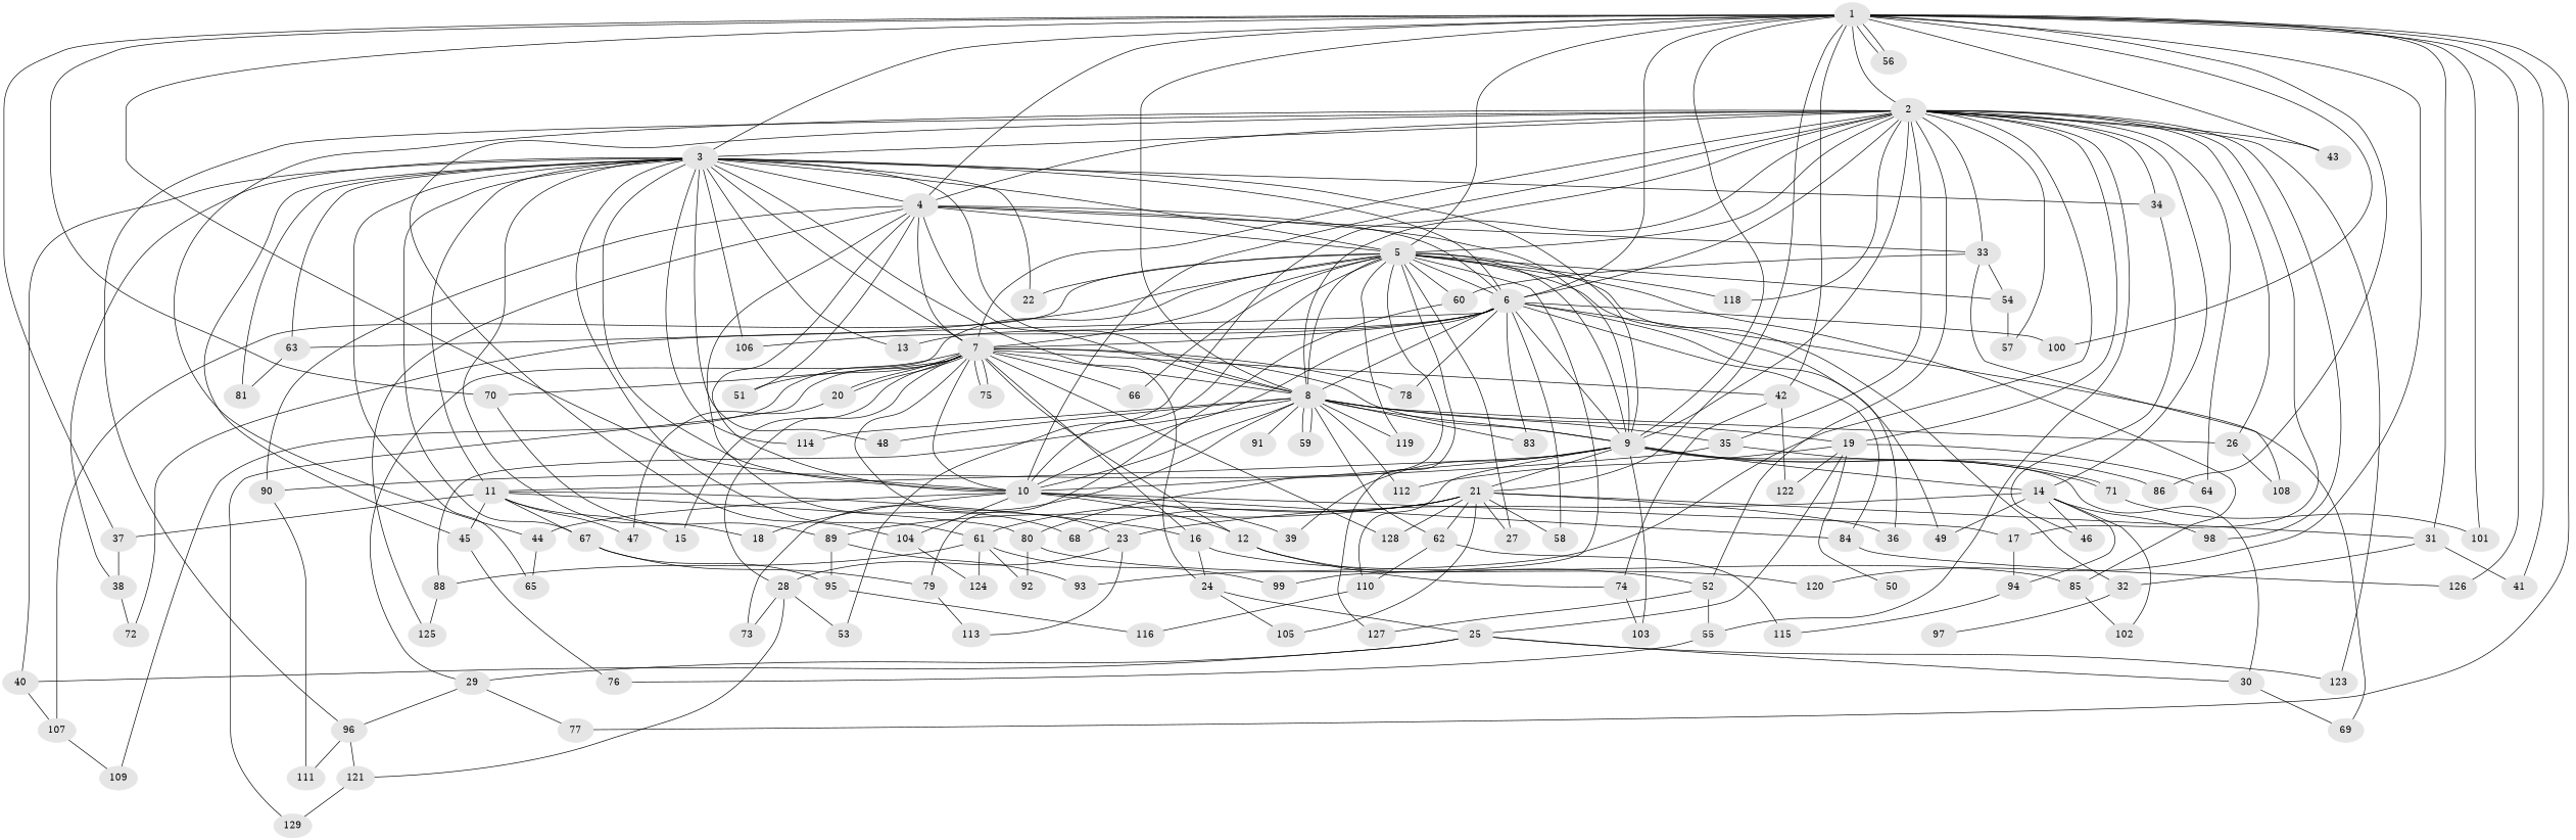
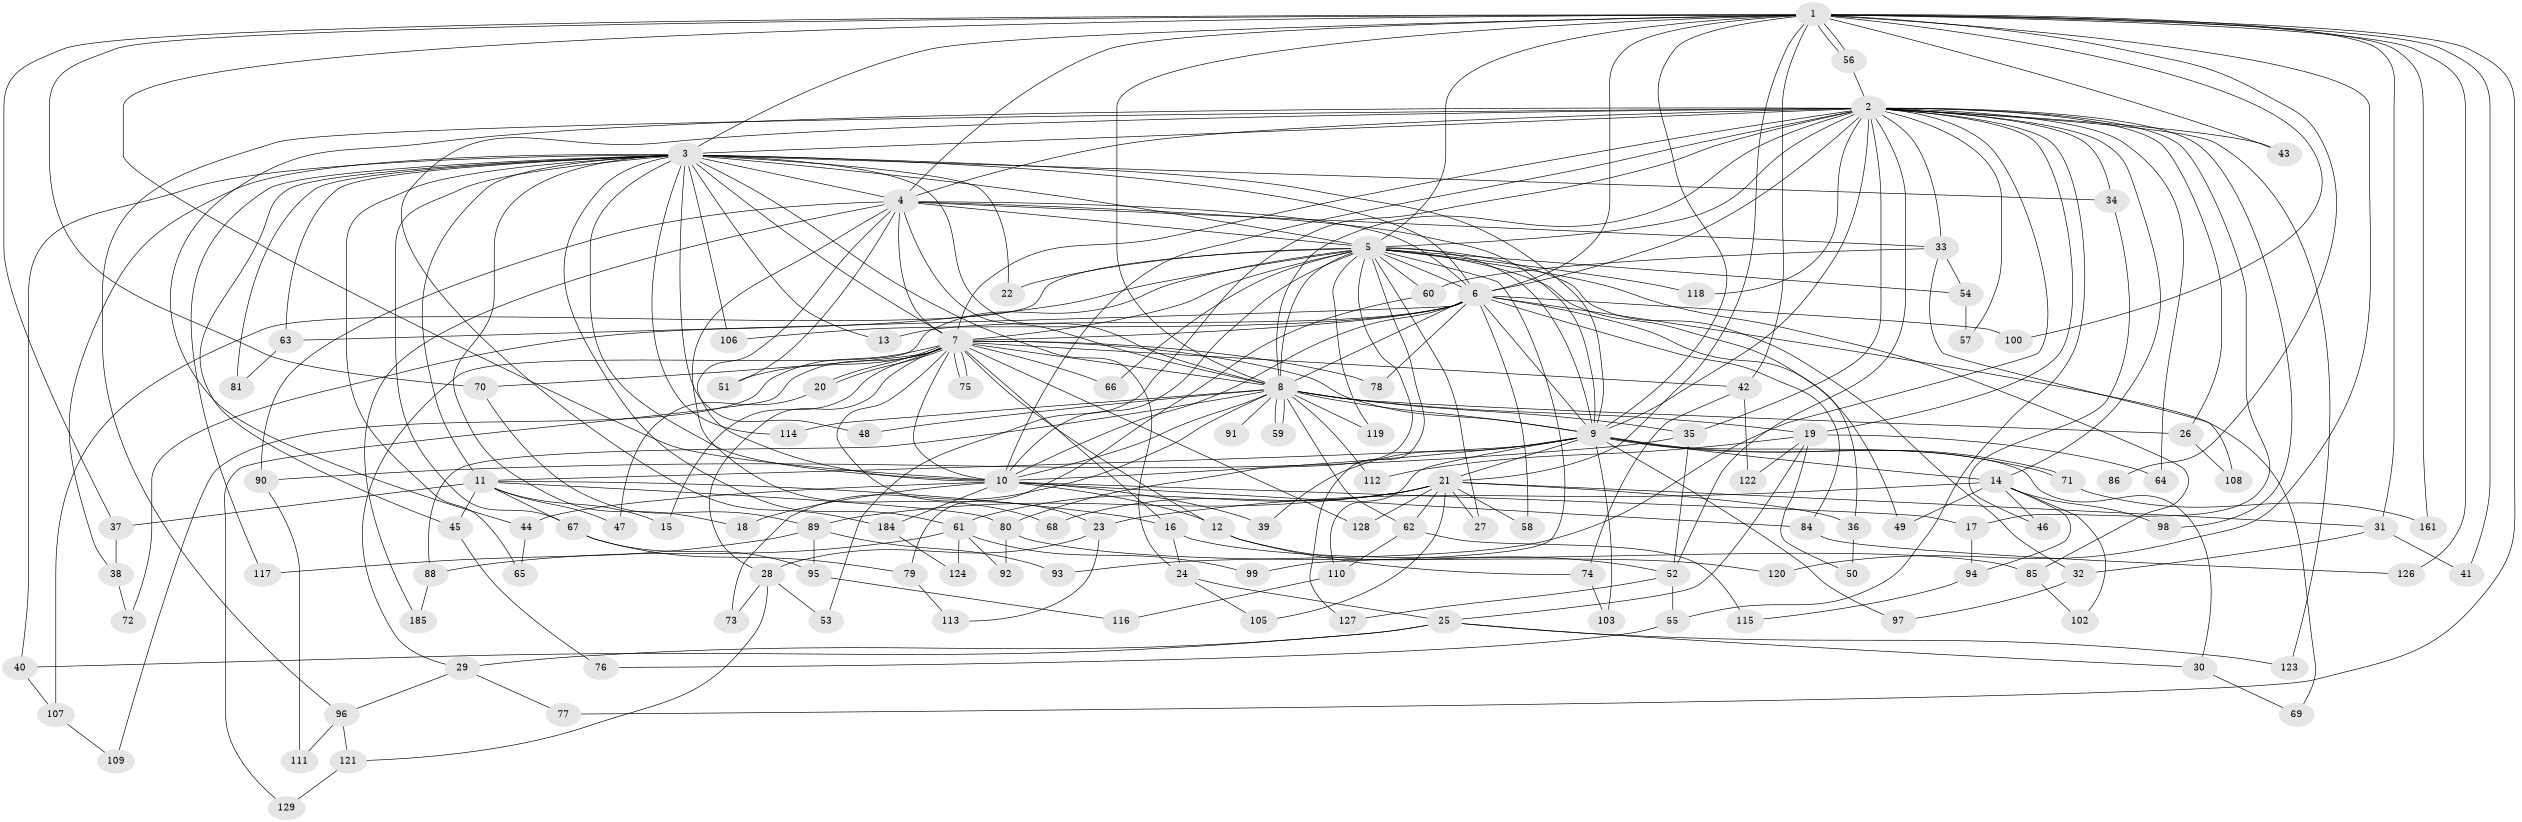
  graph {
    node [color=gray90 style=filled]
    1
    2
    3
    4
    5
    6
    8
    9
    10
    21
    31
    37
    41
    42
    43
    56
    70
    77
    86
    100
-   101
+   101 [label=161]
    120
    126
    7
    14
    17
    19
    26
    33
    34
    35
    44
    52
    53
    55
    57
    64
    93
    96
    98
-   104
+   104 [label=184]
    118
    123
    11
    13
    18
    22
    24
    38
    40
    45
    48
    61
    63
    65
    67
    81
    106
    114
+   117
    51
    68
    90
-   125
+   125 [label=185]
    27
    29
    32
    36
    54
    60
    66
    72
    80
    85
    99
    107
    119
    127
    49
    58
    69
    78
-   83
    84
    12
    15
    16
    20
    23
    28
    75
    109
    128
    129
    59
    62
    73
    88
    91
    112
    30
    39
    71
    97
    103
    110
    89
    105
    74
    122
    46
    94
    102
    25
    50
    108
    76
    121
    111
    124
    47
    92
    79
    95
    113
    115
    116
-   1 -- 2
+   56 -- 2
    1 -- 3
    1 -- 4
    1 -- 5
    1 -- 6
    1 -- 8
    1 -- 9
    1 -- 10
    1 -- 21
    1 -- 31
    1 -- 37
    1 -- 41
    1 -- 42
    1 -- 43
    1 -- 56
    1 -- 56
    1 -- 70
    1 -- 77
    1 -- 86
    1 -- 100
    1 -- 101
    1 -- 120
    1 -- 126
    2 -- 3
    2 -- 4
    2 -- 5
    2 -- 6
    2 -- 8
    2 -- 9
    2 -- 10
    2 -- 43
    2 -- 7
    2 -- 14
    2 -- 17
    2 -- 19
    2 -- 26
    2 -- 33
    2 -- 34
    2 -- 35
    2 -- 44
    2 -- 52
    2 -- 53
    2 -- 55
    2 -- 57
    2 -- 64
    2 -- 93
    2 -- 96
    2 -- 98
    2 -- 104
    2 -- 118
    2 -- 123
    3 -- 4
    3 -- 5
    3 -- 6
    3 -- 8
    3 -- 9
    3 -- 10
    3 -- 7
    3 -- 34
    3 -- 11
    3 -- 13
    3 -- 18
    3 -- 22
    3 -- 24
    3 -- 38
    3 -- 40
    3 -- 45
    3 -- 48
    3 -- 61
    3 -- 63
    3 -- 65
    3 -- 67
    3 -- 81
    3 -- 106
    3 -- 114
+   3 -- 117
    4 -- 5
    4 -- 6
    4 -- 8
    4 -- 9
    4 -- 10
    4 -- 7
    4 -- 33
    4 -- 51
    4 -- 68
    4 -- 90
    4 -- 125
    5 -- 6
    5 -- 8
    5 -- 9
    5 -- 10
    5 -- 7
    5 -- 118
    5 -- 22
    5 -- 27
    5 -- 29
    5 -- 32
    5 -- 36
    5 -- 54
    5 -- 60
    5 -- 66
    5 -- 72
    5 -- 80
    5 -- 85
    5 -- 99
    5 -- 107
    5 -- 119
    5 -- 127
    6 -- 8
    6 -- 9
    6 -- 10
    6 -- 100
    6 -- 7
    6 -- 13
    6 -- 63
    6 -- 106
    6 -- 49
    6 -- 58
    6 -- 69
    6 -- 78
-   6 -- 83
    6 -- 84
    8 -- 9
    8 -- 10
    8 -- 19
    8 -- 26
    8 -- 35
    8 -- 48
    8 -- 114
    8 -- 119
-   8 -- 83
    8 -- 59
    8 -- 59
    8 -- 62
    8 -- 73
    8 -- 88
    8 -- 91
    8 -- 112
    9 -- 10
    9 -- 21
    9 -- 14
    9 -- 11
    9 -- 30
    9 -- 39
    9 -- 71
    9 -- 71
+   9 -- 97
    9 -- 103
    9 -- 110
    10 -- 17
    10 -- 44
    10 -- 104
    10 -- 18
    10 -- 84
    10 -- 12
    10 -- 39
    21 -- 31
    21 -- 61
    21 -- 68
    21 -- 27
    21 -- 36
    21 -- 58
    21 -- 128
    21 -- 62
    21 -- 89
    21 -- 105
    31 -- 41
    31 -- 32
    37 -- 38
    42 -- 74
    42 -- 122
    70 -- 89
    7 -- 8
    7 -- 9
    7 -- 10
    7 -- 42
    7 -- 70
    7 -- 51
    7 -- 66
    7 -- 78
    7 -- 12
    7 -- 15
    7 -- 16
    7 -- 20
    7 -- 20
    7 -- 23
    7 -- 28
    7 -- 75
    7 -- 75
    7 -- 109
    7 -- 128
    7 -- 129
    14 -- 98
    14 -- 49
    14 -- 23
    14 -- 46
    14 -- 94
    14 -- 102
    17 -- 94
    19 -- 64
    19 -- 112
    19 -- 122
    19 -- 25
    19 -- 50
    26 -- 108
    33 -- 54
    33 -- 60
    33 -- 108
    34 -- 46
-   35 -- 86
+   35 -- 52
    35 -- 90
    44 -- 65
    52 -- 55
    52 -- 127
    55 -- 76
    96 -- 121
    96 -- 111
    104 -- 124
    11 -- 37
    11 -- 45
    11 -- 67
    11 -- 80
    11 -- 15
    11 -- 16
    11 -- 47
    24 -- 105
    24 -- 25
    38 -- 72
    40 -- 107
    45 -- 76
    61 -- 99
    61 -- 88
    61 -- 124
    61 -- 92
    63 -- 81
    67 -- 79
    67 -- 95
    90 -- 111
    29 -- 77
    29 -- 96
    32 -- 97
+   36 -- 50
    54 -- 57
    60 -- 79
    80 -- 120
    80 -- 92
    85 -- 102
    107 -- 109
    84 -- 126
    12 -- 52
    12 -- 74
    16 -- 24
    16 -- 85
    20 -- 47
    23 -- 28
    23 -- 113
    28 -- 53
    28 -- 73
    28 -- 121
    62 -- 110
    62 -- 115
    88 -- 125
    30 -- 69
    71 -- 101
    110 -- 116
    89 -- 93
+   89 -- 117
    89 -- 95
    74 -- 103
    94 -- 115
    25 -- 123
    25 -- 40
    25 -- 29
    25 -- 30
    121 -- 129
    79 -- 113
    95 -- 116
  }
